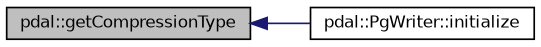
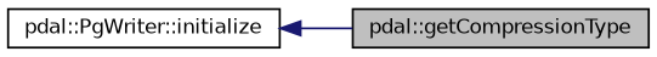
  digraph {
    rankdir=LR
    node [color=black fontname=Helvetica fontsize=10 shape=record style=filled]
    n1 [fillcolor=grey75 fontcolor=black height=0.2 label="pdal::getCompressionType" width=0.4]
    n2 [fillcolor=white height=0.2 label="pdal::PgWriter::initialize" width=0.4]
-   n1 -> n2 [color=midnightblue dir=back fontname=Helvetica fontsize=10 labelfontname=Helvetica labelfontsize=10 style=solid]
+   n2 -> n1 [color=midnightblue dir=back fontname=Helvetica fontsize=10 labelfontname=Helvetica labelfontsize=10 style=solid]
  }
